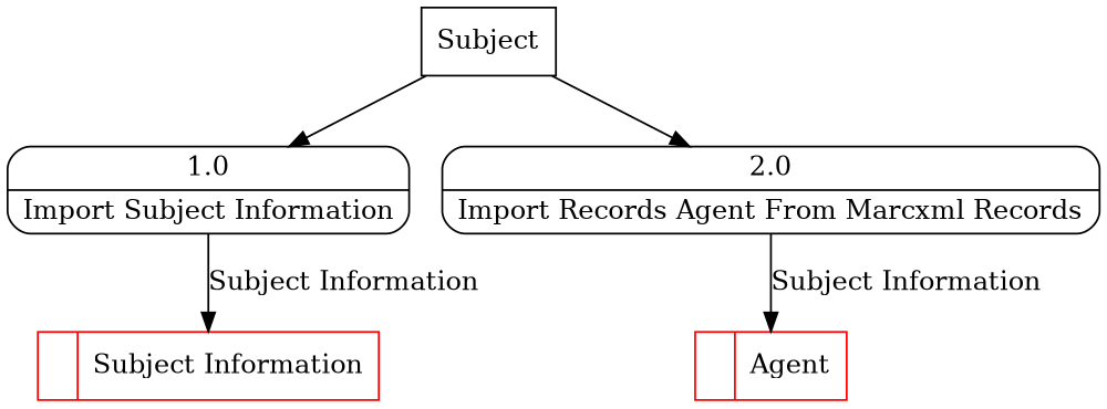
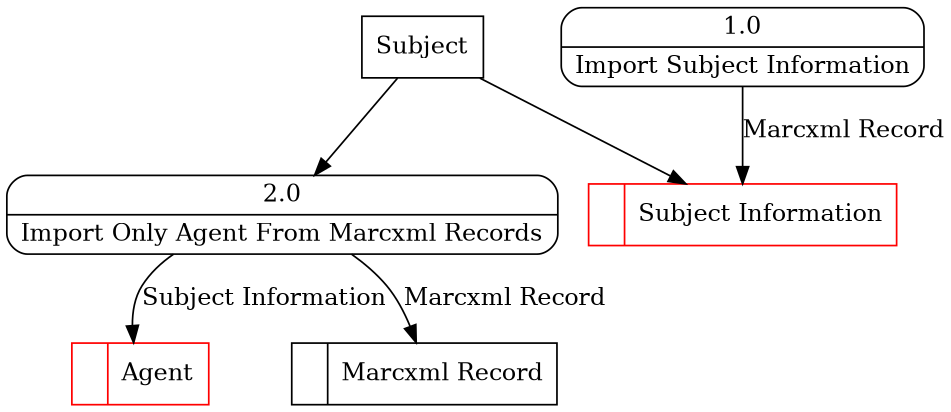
  digraph {
    node [shape=record]
    n1 [color=red label="<f0>  |<f1> Subject Information "]
    n2 [color=red label="<f0>  |<f1> Agent "]
+   n3 [label="<f0>  |<f1> Marcxml Record "]
    n4 [label=Subject shape=box]
    n5 [label="{<f0> 1.0|<f1> Import Subject Information }" shape=Mrecord]
-   n6 [label="{<f0> 2.0|<f1> Import Records Agent From Marcxml Records }" shape=Mrecord]
-   n4 -> n5
+   n6 [label="{<f0> 2.0|<f1> Import Only Agent From Marcxml Records }" shape=Mrecord]
+   n4 -> n1
    n4 -> n6
-   n5 -> n1 [label="Subject Information"]
+   n5 -> n1 [label="Marcxml Record"]
    n6 -> n2 [label="Subject Information"]
+   n6 -> n3 [label="Marcxml Record"]
  }
